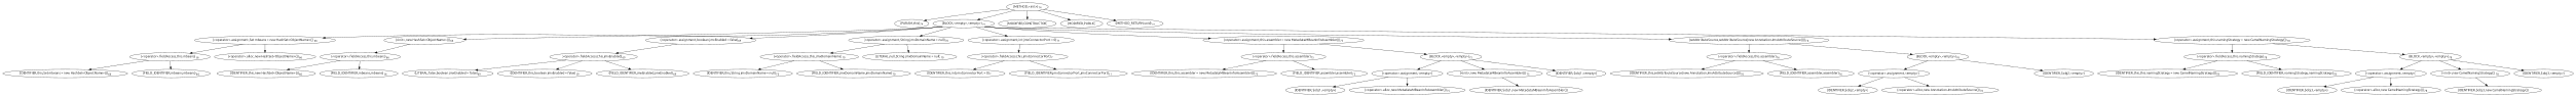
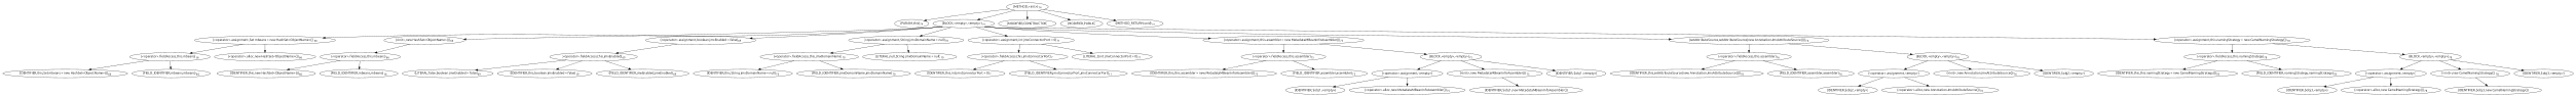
  digraph {
    fontname=Ubuntu
    node [fontname=Ubuntu]
    edge [fontname=Ubuntu]
    n1 [label=<(METHOD,&lt;init&gt;)<SUB>74</SUB>>]
    n2 [label=<(PARAM,this)<SUB>74</SUB>>]
    n3 [label=<(BLOCK,&lt;empty&gt;,&lt;empty&gt;)<SUB>74</SUB>>]
    n4 [label=<(MODIFIER,CONSTRUCTOR)>]
    n5 [label=<(MODIFIER,PUBLIC)>]
    n6 [label=<(METHOD_RETURN,void)<SUB>79</SUB>>]
    n7 [label=<(&lt;operator&gt;.assignment,Set mbeans = new HashSet&lt;ObjectName&gt;())<SUB>66</SUB>>]
    n8 [label=<(&lt;init&gt;,new HashSet&lt;ObjectName&gt;())<SUB>66</SUB>>]
    n9 [label=<(&lt;operator&gt;.assignment,boolean jmxEnabled = false)<SUB>69</SUB>>]
    n10 [label=<(&lt;operator&gt;.assignment,String jmxDomainName = null)<SUB>70</SUB>>]
    n11 [label=<(&lt;operator&gt;.assignment,int jmxConnectorPort = 0)<SUB>71</SUB>>]
    n12 [label=<(&lt;operator&gt;.assignment,this.assembler = new MetadataMBeanInfoAssembler())<SUB>75</SUB>>]
    n13 [label=<(setAttributeSource,setAttributeSource(new AnnotationJmxAttributeSource()))<SUB>76</SUB>>]
    n14 [label=<(&lt;operator&gt;.assignment,this.namingStrategy = new CamelNamingStrategy())<SUB>78</SUB>>]
    n15 [label=<(&lt;operator&gt;.fieldAccess,this.mbeans)<SUB>66</SUB>>]
    n16 [label=<(&lt;operator&gt;.alloc,new HashSet&lt;ObjectName&gt;())<SUB>66</SUB>>]
    n17 [label=<(&lt;operator&gt;.fieldAccess,this.mbeans)<SUB>66</SUB>>]
    n18 [label=<(&lt;operator&gt;.fieldAccess,this.jmxEnabled)<SUB>69</SUB>>]
    n19 [label=<(&lt;operator&gt;.fieldAccess,this.jmxDomainName)<SUB>70</SUB>>]
    n20 [label=<(LITERAL,null,String jmxDomainName = null)<SUB>70</SUB>>]
    n21 [label=<(&lt;operator&gt;.fieldAccess,this.jmxConnectorPort)<SUB>71</SUB>>]
+   n22 [label=<(LITERAL,0,int jmxConnectorPort = 0)<SUB>71</SUB>>]
    n23 [label=<(&lt;operator&gt;.fieldAccess,this.assembler)<SUB>75</SUB>>]
    n24 [label=<(BLOCK,&lt;empty&gt;,&lt;empty&gt;)<SUB>75</SUB>>]
    n25 [label=<(&lt;operator&gt;.fieldAccess,this.assembler)<SUB>76</SUB>>]
    n26 [label=<(BLOCK,&lt;empty&gt;,&lt;empty&gt;)<SUB>76</SUB>>]
    n27 [label=<(&lt;operator&gt;.fieldAccess,this.namingStrategy)<SUB>78</SUB>>]
    n28 [label=<(BLOCK,&lt;empty&gt;,&lt;empty&gt;)<SUB>78</SUB>>]
    n29 [label=<(IDENTIFIER,this,Set mbeans = new HashSet&lt;ObjectName&gt;())<SUB>66</SUB>>]
    n30 [label=<(FIELD_IDENTIFIER,mbeans,mbeans)<SUB>66</SUB>>]
    n31 [label=<(IDENTIFIER,this,new HashSet&lt;ObjectName&gt;())<SUB>66</SUB>>]
    n32 [label=<(FIELD_IDENTIFIER,mbeans,mbeans)<SUB>66</SUB>>]
    n33 [label=<(LITERAL,false,boolean jmxEnabled = false)<SUB>69</SUB>>]
    n34 [label=<(IDENTIFIER,this,boolean jmxEnabled = false)<SUB>69</SUB>>]
    n35 [label=<(FIELD_IDENTIFIER,jmxEnabled,jmxEnabled)<SUB>69</SUB>>]
    n36 [label=<(IDENTIFIER,this,String jmxDomainName = null)<SUB>70</SUB>>]
    n37 [label=<(FIELD_IDENTIFIER,jmxDomainName,jmxDomainName)<SUB>70</SUB>>]
    n38 [label=<(IDENTIFIER,this,int jmxConnectorPort = 0)<SUB>71</SUB>>]
    n39 [label=<(FIELD_IDENTIFIER,jmxConnectorPort,jmxConnectorPort)<SUB>11</SUB>>]
    n40 [label=<(IDENTIFIER,this,this.assembler = new MetadataMBeanInfoAssembler())<SUB>75</SUB>>]
    n41 [label=<(FIELD_IDENTIFIER,assembler,assembler)<SUB>75</SUB>>]
    n42 [label=<(&lt;operator&gt;.assignment,&lt;empty&gt;)>]
    n43 [label=<(&lt;init&gt;,new MetadataMBeanInfoAssembler())<SUB>75</SUB>>]
    n44 [label=<(IDENTIFIER,$obj1,&lt;empty&gt;)>]
    n45 [label=<(IDENTIFIER,$obj1,&lt;empty&gt;)>]
    n46 [label=<(&lt;operator&gt;.alloc,new MetadataMBeanInfoAssembler())<SUB>75</SUB>>]
    n47 [label=<(IDENTIFIER,$obj1,new MetadataMBeanInfoAssembler())>]
    n48 [label=<(IDENTIFIER,this,setAttributeSource(new AnnotationJmxAttributeSource()))<SUB>76</SUB>>]
    n49 [label=<(FIELD_IDENTIFIER,assembler,assembler)<SUB>76</SUB>>]
    n50 [label=<(&lt;operator&gt;.assignment,&lt;empty&gt;)>]
+   n51 [label=<(&lt;init&gt;,new AnnotationJmxAttributeSource())<SUB>76</SUB>>]
    n52 [label=<(IDENTIFIER,$obj2,&lt;empty&gt;)>]
    n53 [label=<(IDENTIFIER,$obj2,&lt;empty&gt;)>]
    n54 [label=<(&lt;operator&gt;.alloc,new AnnotationJmxAttributeSource())<SUB>76</SUB>>]
    n55 [label=<(IDENTIFIER,this,this.namingStrategy = new CamelNamingStrategy())<SUB>78</SUB>>]
    n56 [label=<(FIELD_IDENTIFIER,namingStrategy,namingStrategy)<SUB>78</SUB>>]
    n57 [label=<(&lt;operator&gt;.assignment,&lt;empty&gt;)>]
    n58 [label=<(&lt;init&gt;,new CamelNamingStrategy())<SUB>78</SUB>>]
    n59 [label=<(IDENTIFIER,$obj3,&lt;empty&gt;)>]
    n60 [label=<(IDENTIFIER,$obj3,&lt;empty&gt;)>]
    n61 [label=<(&lt;operator&gt;.alloc,new CamelNamingStrategy())<SUB>78</SUB>>]
    n62 [label=<(IDENTIFIER,$obj3,new CamelNamingStrategy())>]
    n1 -> n2
    n1 -> n3
    n1 -> n4
    n1 -> n5
    n1 -> n6
    n3 -> n7
    n3 -> n8
    n3 -> n9
    n3 -> n10
    n3 -> n11
    n3 -> n12
    n3 -> n13
    n3 -> n14
    n7 -> n15
    n7 -> n16
    n8 -> n17
    n9 -> n18
    n10 -> n19
    n10 -> n20
    n11 -> n21
+   n11 -> n22
    n12 -> n23
    n12 -> n24
    n13 -> n25
    n13 -> n26
    n14 -> n27
    n14 -> n28
    n15 -> n29
    n15 -> n30
    n17 -> n31
    n17 -> n32
    n18 -> n33
    n18 -> n34
    n18 -> n35
    n19 -> n36
    n19 -> n37
    n21 -> n38
    n21 -> n39
    n23 -> n40
    n23 -> n41
    n24 -> n42
    n24 -> n43
    n24 -> n44
    n25 -> n48
    n25 -> n49
    n26 -> n50
+   n26 -> n51
    n26 -> n52
    n27 -> n55
    n27 -> n56
    n28 -> n57
    n28 -> n58
    n28 -> n59
    n42 -> n45
    n42 -> n46
    n43 -> n47
    n50 -> n53
    n50 -> n54
    n57 -> n60
    n57 -> n61
    n58 -> n62
  }
